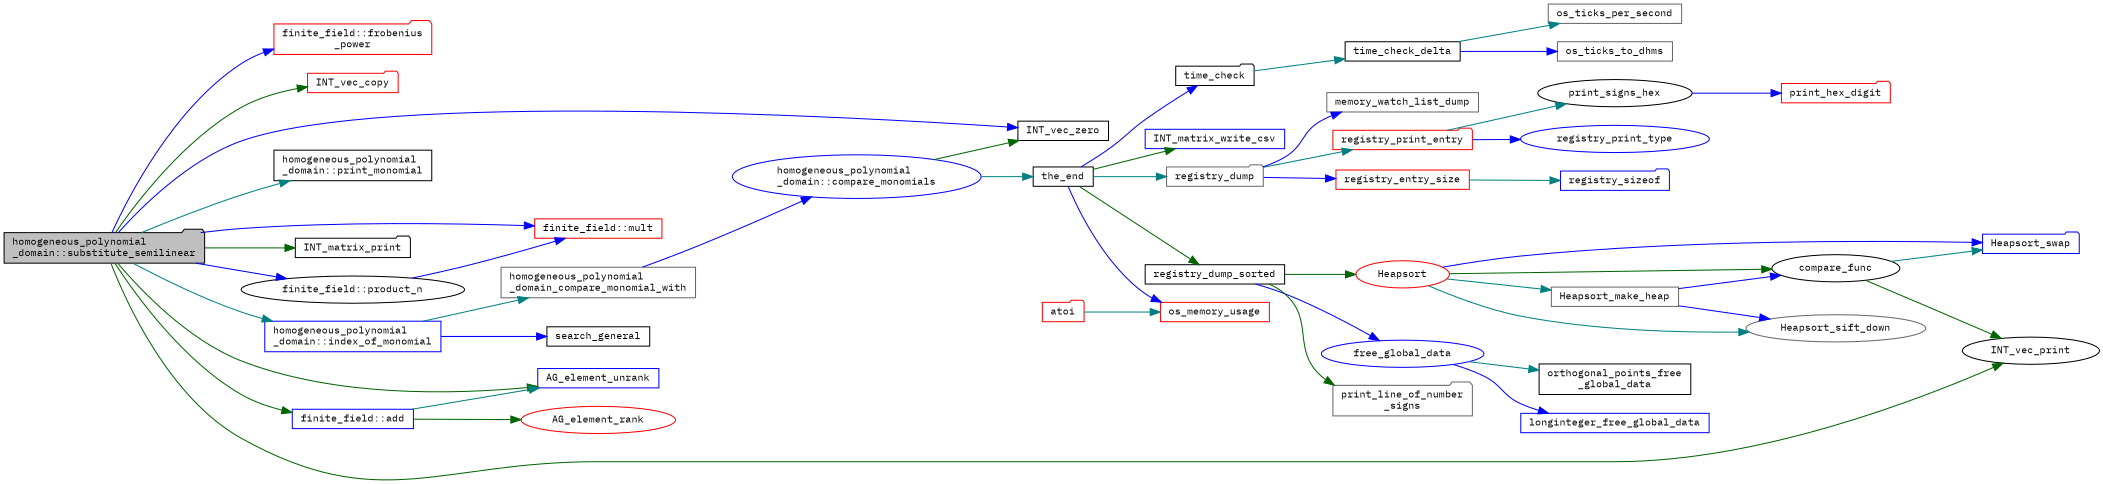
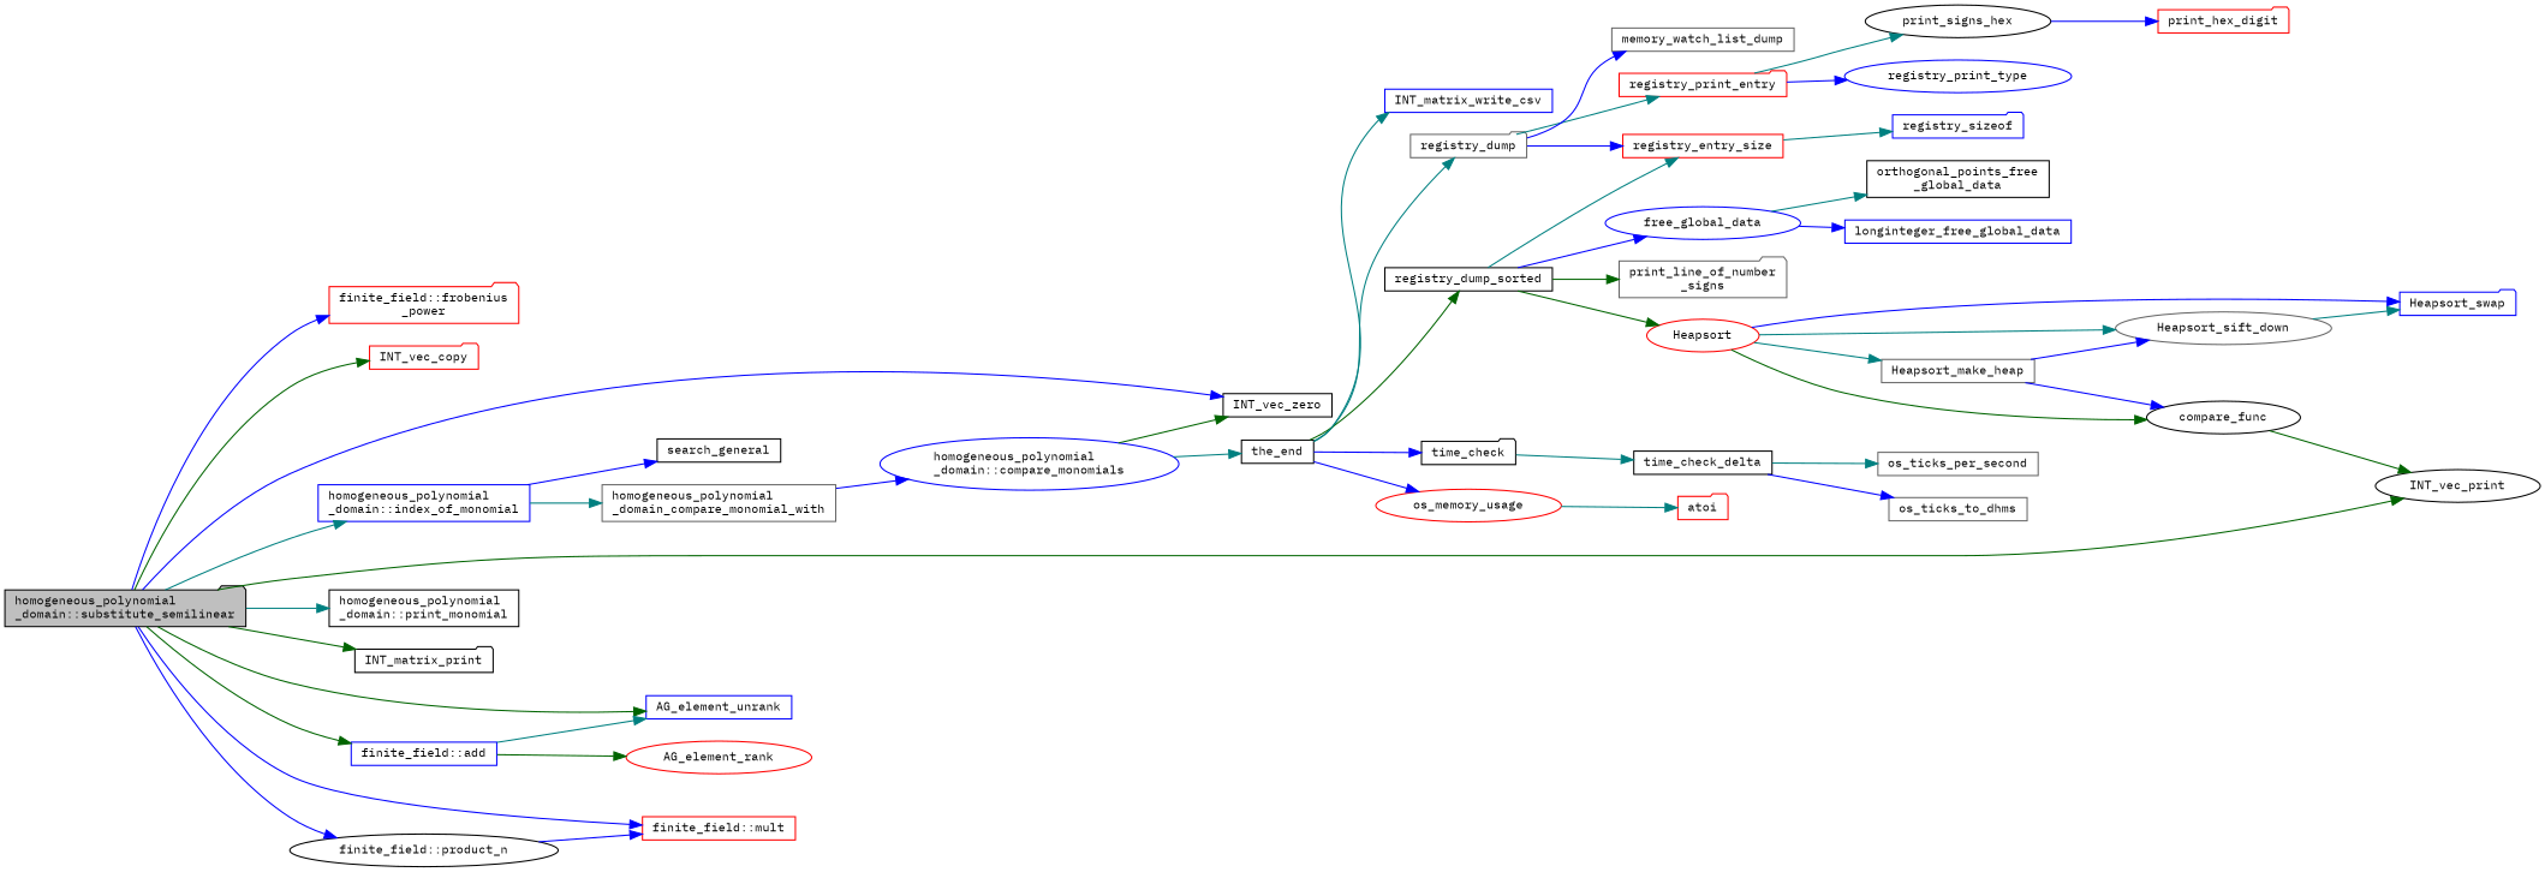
  digraph {
    fontname="IBM Plex Mono"
    rankdir=LR
    node [color=black fillcolor=white fontname="IBM Plex Mono" fontsize=10 shape=box style=filled]
    edge [color=blue fontname="IBM Plex Mono" fontsize=10 labelfontname=Helvetica labelfontsize=10 style=solid]
    n1 [fillcolor=grey75 fontcolor=black height=0.2 label="homogeneous_polynomial\l_domain::substitute_semilinear" shape=folder width=0.4]
    n2 [color=red height=0.2 label="finite_field::frobenius\l_power" shape=folder width=0.4]
    n3 [color=red height=0.2 label=INT_vec_copy shape=folder width=0.4]
    n4 [height=0.2 label=INT_vec_zero width=0.4]
    n5 [height=0.2 label="homogeneous_polynomial\l_domain::print_monomial" width=0.4]
    n6 [height=0.2 label=INT_vec_print shape=ellipse width=0.4]
    n7 [height=0.2 label=INT_matrix_print shape=folder width=0.4]
    n8 [color=blue height=0.2 label=AG_element_unrank width=0.4]
    n9 [height=0.2 label="finite_field::product_n" shape=ellipse width=0.4]
    n10 [color=red height=0.2 label="finite_field::mult" width=0.4]
    n11 [color=blue height=0.2 label="homogeneous_polynomial\l_domain::index_of_monomial" width=0.4]
    n12 [color=blue height=0.2 label="finite_field::add" width=0.4]
    n13 [height=0.2 label=search_general width=0.4]
    n14 [color=gray40 height=0.2 label="homogeneous_polynomial\l_domain_compare_monomial_with" width=0.4]
    n15 [color=red height=0.2 label=AG_element_rank shape=ellipse width=0.4]
    n16 [color=blue height=0.2 label="homogeneous_polynomial\l_domain::compare_monomials" shape=ellipse width=0.4]
    n17 [height=0.2 label=the_end width=0.4]
    n18 [color=gray40 height=0.2 label=registry_dump shape=folder width=0.4]
    n19 [height=0.2 label=registry_dump_sorted width=0.4]
    n20 [height=0.2 label=time_check shape=folder width=0.4]
-   n21 [color=red height=0.2 label=os_memory_usage width=0.4]
+   n21 [color=red height=0.2 label=os_memory_usage shape=ellipse width=0.4]
    n22 [color=blue height=0.2 label=INT_matrix_write_csv width=0.4]
    n23 [color=blue height=0.2 label=free_global_data shape=ellipse width=0.4]
    n24 [height=0.2 label="orthogonal_points_free\l_global_data" width=0.4]
    n25 [color=blue height=0.2 label=longinteger_free_global_data width=0.4]
    n26 [color=red height=0.2 label=registry_print_entry shape=folder width=0.4]
    n27 [color=red height=0.2 label=registry_entry_size width=0.4]
    n28 [color=gray40 height=0.2 label=memory_watch_list_dump width=0.4]
    n29 [color=gray40 height=0.2 label="print_line_of_number\l_signs" shape=folder width=0.4]
    n30 [color=red height=0.2 label=Heapsort shape=ellipse width=0.4]
    n31 [height=0.2 label=time_check_delta width=0.4]
    n32 [color=red height=0.2 label=atoi shape=folder width=0.4]
    n33 [height=0.2 label=print_signs_hex shape=ellipse width=0.4]
    n34 [color=blue height=0.2 label=registry_print_type shape=ellipse width=0.4]
    n35 [color=blue height=0.2 label=registry_sizeof shape=folder width=0.4]
    n36 [color=red height=0.2 label=print_hex_digit shape=folder width=0.4]
    n37 [color=gray40 height=0.2 label=Heapsort_make_heap width=0.4]
    n38 [color=gray40 height=0.2 label=Heapsort_sift_down shape=ellipse width=0.4]
    n39 [color=blue height=0.2 label=Heapsort_swap shape=folder width=0.4]
    n40 [height=0.2 label=compare_func shape=ellipse width=0.4]
    n41 [color=gray40 height=0.2 label=os_ticks_per_second width=0.4]
    n42 [color=gray40 height=0.2 label=os_ticks_to_dhms width=0.4]
    n1 -> n2
    n1 -> n3 [color=darkgreen]
    n1 -> n4
    n1 -> n5 [color=teal]
    n1 -> n6 [color=darkgreen]
    n1 -> n7 [color=darkgreen]
    n1 -> n8 [color=darkgreen]
    n1 -> n9
    n1 -> n10
    n1 -> n11 [color=teal]
    n1 -> n12 [color=darkgreen]
    n9 -> n10
    n11 -> n13
    n11 -> n14 [color=teal]
    n12 -> n8 [color=teal]
    n12 -> n15 [color=darkgreen]
    n14 -> n16
    n16 -> n4 [color=darkgreen]
    n16 -> n17 [color=teal]
    n17 -> n18 [color=teal]
    n17 -> n19 [color=darkgreen]
    n17 -> n20
    n17 -> n21
-   n17 -> n22 [color=darkgreen]
+   n17 -> n22 [color=teal]
    n18 -> n26 [color=teal]
    n18 -> n27
    n18 -> n28
    n19 -> n23
+   n19 -> n27 [color=teal]
    n19 -> n29 [color=darkgreen]
    n19 -> n30 [color=darkgreen]
    n20 -> n31 [color=teal]
-   n32 -> n21 [color=teal]
+   n21 -> n32 [color=teal]
    n23 -> n24 [color=teal]
    n23 -> n25
    n26 -> n33 [color=teal]
    n26 -> n34
    n27 -> n35 [color=teal]
    n30 -> n37 [color=teal]
    n30 -> n38 [color=teal]
    n30 -> n39
    n30 -> n40 [color=darkgreen]
    n31 -> n41 [color=teal]
    n31 -> n42
    n33 -> n36
    n37 -> n38
    n37 -> n40
-   n40 -> n39 [color=teal]
+   n38 -> n39 [color=teal]
    n40 -> n6 [color=darkgreen]
  }
